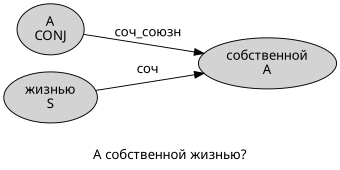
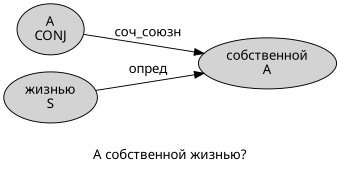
  digraph {
    fontname="Noto Sans"
    label="А собственной жизнью?"
    rankdir=LR
    node [fillcolor=lightgray fontname="Noto Sans" penwidth=1 shape=ellipse style=filled]
    edge [fontname="Noto Sans"]
    n1 [label="А\nCONJ"]
    n2 [label="собственной\nA"]
    n3 [label="жизнью\nS"]
    n1 -> n2 [label="соч_союзн"]
-   n3 -> n2 [label="соч"]
+   n3 -> n2 [label="опред"]
  }
